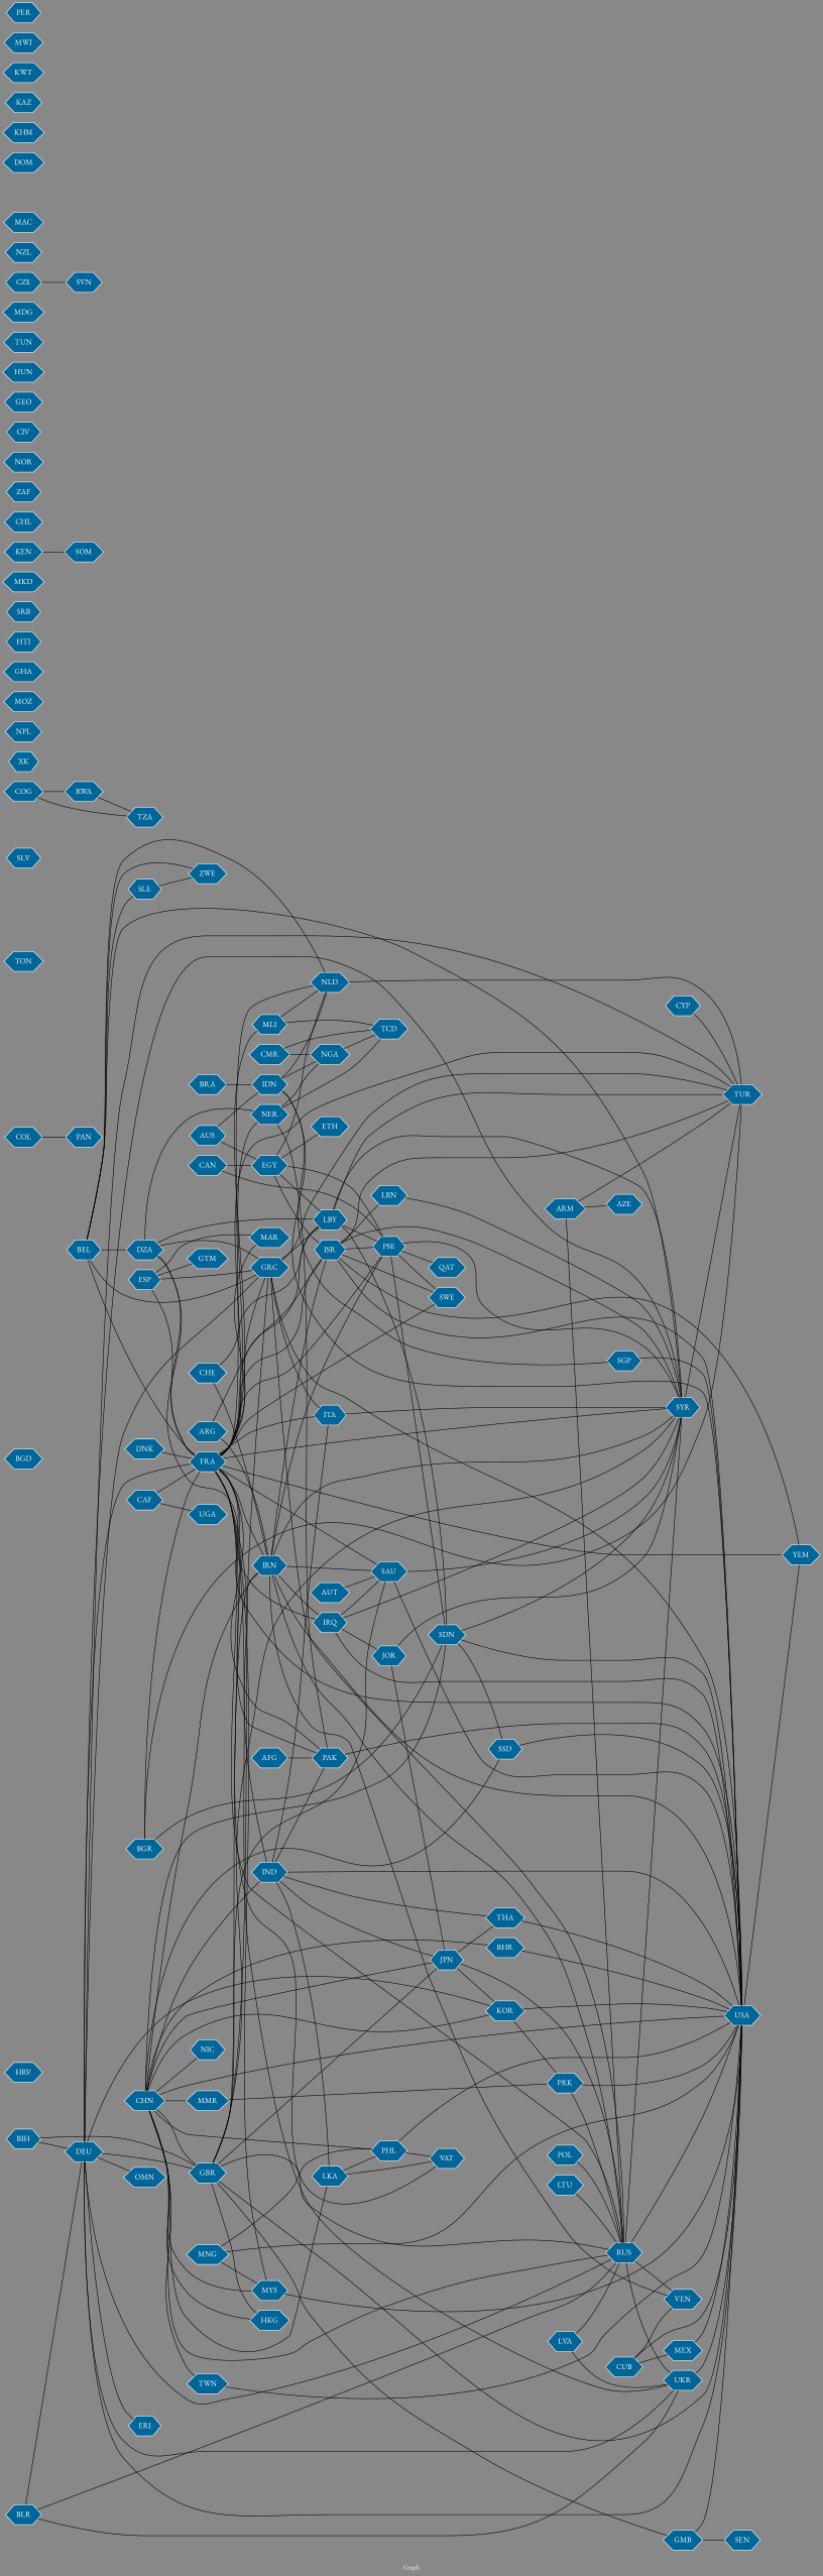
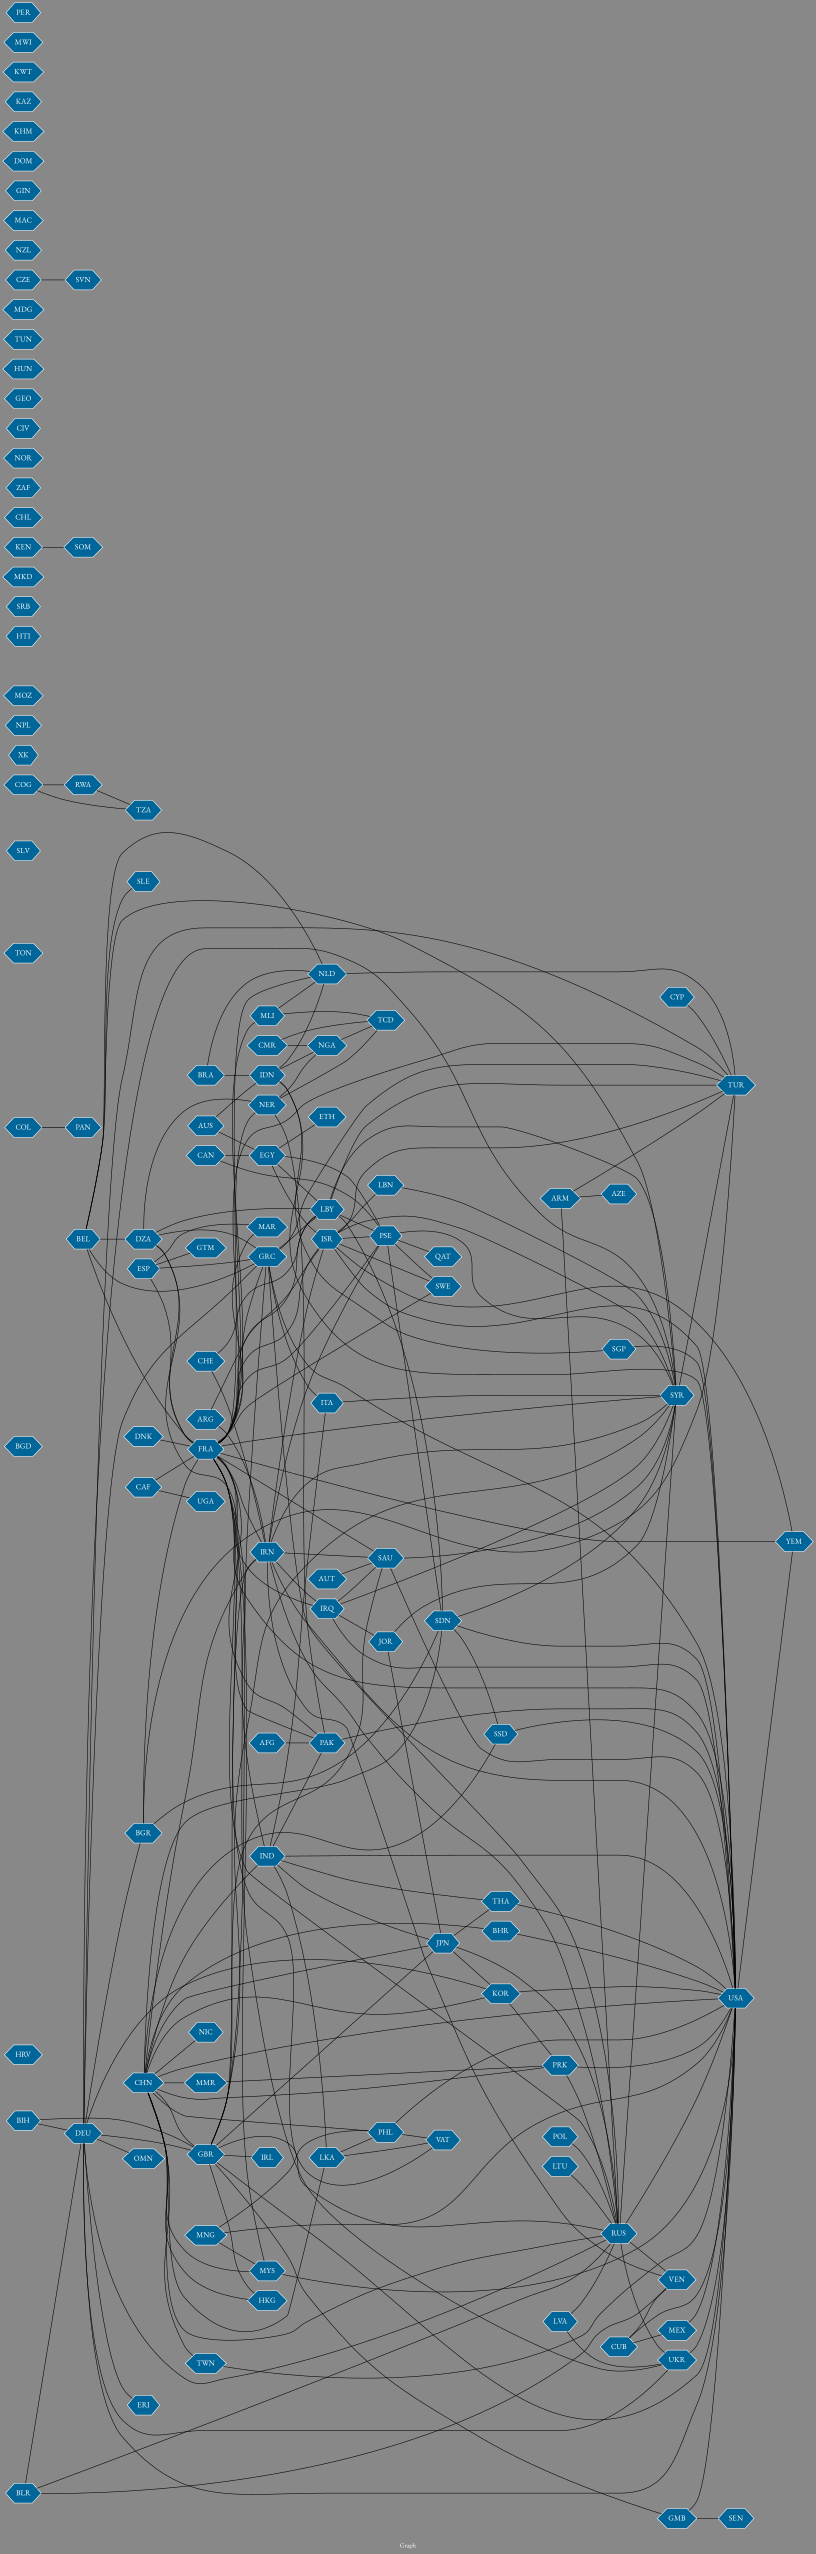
  graph {
    bgcolor="#888888"
    fontcolor=white
    fontname="EB Garamond"
    fontsize=12
    label="Graph"
    rankdir=LR
    node [color=white fillcolor="#006699" fontcolor=white fontname="EB Garamond" shape=hexagon style=filled]
    edge [arrowhead=open color=black fontcolor=white fontname="EB Garamond" fontsize=12 weight=1]
    n1 [label=QAT]
    n2 [label=PSE]
    n3 [label=SYR]
    n4 [label=SWE]
    n5 [label=SDN]
    n6 [label=USA]
    n7 [label=YEM]
    n8 [label=TUR]
    n9 [label=SSD]
    n10 [label=AUS]
    n11 [label=IDN]
    n12 [label=EGY]
    n13 [label=SGP]
    n14 [label=NGA]
    n15 [label=NLD]
    n16 [label=ISR]
    n17 [label=LBY]
    n18 [label=ETH]
    n19 [label=VAT]
    n20 [label=LKA]
    n21 [label=PHL]
    n22 [label=IND]
    n23 [label=ITA]
    n24 [label=JPN]
    n25 [label=PAK]
    n26 [label=THA]
    n27 [label=RUS]
    n28 [label=KOR]
    n29 [label=PRK]
    n30 [label=UKR]
    n31 [label=VEN]
    n32 [label=LBN]
    n33 [label=DEU]
    n34 [label=GRC]
    n35 [label=FRA]
    n36 [label=GBR]
    n37 [label=ERI]
    n38 [label=OMN]
    n39 [label=IRN]
    n40 [label=IRQ]
    n41 [label=SAU]
    n42 [label=MYS]
    n43 [label=NER]
    n44 [label=MLI]
    n45 [label=MAR]
    n46 [label=HKG]
    n47 [label=GMB]
+   n48 [label=IRL]
    n49 [label=BGR]
    n50 [label=TCD]
    n51 [label=HRV]
    n52 [label=JOR]
    n53 [label=CUB]
    n54 [label=MEX]
    n55 [label=BEL]
-   n56 [label=ZWE]
    n57 [label=DZA]
    n58 [label=SLE]
    n59 [label=CHN]
    n60 [label=TWN]
    n61 [label=MMR]
    n62 [label=NIC]
    n63 [label=BHR]
    n64 [label=POL]
    n65 [label=ARG]
    n66 [label=SEN]
    n67 [label=DNK]
    n68 [label=BGD]
    n69 [label=COL]
    n70 [label=PAN]
    n71 [label=BIH]
    n72 [label=AFG]
    n73 [label=TON]
    n74 [label=SLV]
    n75 [label=RWA]
    n76 [label=TZA]
    n77 [label=COG]
    n78 [label=ESP]
    n79 [label=GTM]
    n80 [label=XK]
    n81 [label=NPL]
    n82 [label=CAN]
    n83 [label=AZE]
    n84 [label=CHE]
    n85 [label=BLR]
    n86 [label=UGA]
    n87 [label=MOZ]
-   n88 [label=GHA]
    n89 [label=HTI]
    n90 [label=AUT]
    n91 [label=CAF]
    n92 [label=SRB]
    n93 [label=MKD]
    n94 [label=CMR]
    n95 [label=LVA]
    n96 [label=SOM]
    n97 [label=CHL]
    n98 [label=ARM]
    n99 [label=ZAF]
    n100 [label=BRA]
    n101 [label=KEN]
    n102 [label=NOR]
    n103 [label=MNG]
    n104 [label=CIV]
    n105 [label=GEO]
    n106 [label=HUN]
    n107 [label=TUN]
    n108 [label=LTU]
    n109 [label=MDG]
    n110 [label=SVN]
    n111 [label=CZE]
    n112 [label=NZL]
    n113 [label=MAC]
+   n114 [label=GIN]
    n115 [label=DOM]
    n116 [label=KHM]
    n117 [label=CYP]
    n118 [label=KAZ]
    n119 [label=KWT]
    n120 [label=MWI]
    n121 [label=PER]
    n2 -- n1 [weight=2]
    n2 -- n3 [weight=3]
    n2 -- n4
    n2 -- n5
    n3 -- n8 [weight=10]
    n5 -- n3
    n5 -- n6
    n5 -- n9 [weight=6]
    n6 -- n7
    n9 -- n6
    n10 -- n11 [weight=2]
    n10 -- n12
    n11 -- n6
    n11 -- n13
    n11 -- n14
    n11 -- n15 [weight=2]
    n12 -- n2 [weight=5]
    n12 -- n16
    n12 -- n17
    n12 -- n18 [weight=5]
    n13 -- n6
    n14 -- n50
    n15 -- n8 [weight=3]
    n16 -- n2 [weight=18]
    n16 -- n3 [weight=8]
    n16 -- n4
    n16 -- n6 [weight=2]
    n16 -- n7
    n16 -- n8 [weight=7]
    n16 -- n32 [weight=16]
    n17 -- n2
    n17 -- n3
    n17 -- n5
    n17 -- n8 [weight=3]
    n20 -- n19 [weight=19]
    n20 -- n21
    n21 -- n6 [weight=3]
    n21 -- n19 [weight=22]
    n22 -- n6 [weight=5]
    n22 -- n20 [weight=2]
    n22 -- n23
    n22 -- n24 [weight=2]
    n22 -- n25 [weight=6]
    n22 -- n26
    n23 -- n3
    n24 -- n26
    n24 -- n27
    n24 -- n28
    n25 -- n6
    n26 -- n6
    n27 -- n3 [weight=9]
    n27 -- n6 [weight=4]
    n27 -- n30 [weight=36]
    n27 -- n31 [weight=3]
    n28 -- n6 [weight=4]
    n28 -- n29 [weight=6]
    n29 -- n6 [weight=7]
    n29 -- n27
    n30 -- n6
    n32 -- n3 [weight=7]
    n33 -- n3 [weight=6]
    n33 -- n6
    n33 -- n8 [weight=2]
    n33 -- n27 [weight=7]
    n33 -- n28
    n33 -- n30 [weight=13]
    n33 -- n34 [weight=4]
-   n33 -- n35 [weight=8]
+   n33 -- n49 [weight=8]
    n33 -- n36 [weight=3]
    n33 -- n37
    n33 -- n38
    n34 -- n6
    n34 -- n8
    n34 -- n17 [weight=4]
    n34 -- n23
    n34 -- n27 [weight=4]
    n35 -- n2 [weight=3]
    n35 -- n3 [weight=9]
    n35 -- n4
    n35 -- n6 [weight=12]
    n35 -- n7 [weight=13]
    n35 -- n8 [weight=12]
    n35 -- n15 [weight=2]
    n35 -- n16 [weight=11]
    n35 -- n17
    n35 -- n19
    n35 -- n22 [weight=2]
-   n35 -- n23 [weight=2]
    n35 -- n25 [weight=4]
    n35 -- n27 [weight=2]
    n35 -- n30 [weight=4]
    n35 -- n34 [weight=4]
    n35 -- n39 [weight=4]
    n35 -- n40 [weight=2]
    n35 -- n41
    n35 -- n42 [weight=2]
    n35 -- n43 [weight=2]
    n35 -- n44
    n35 -- n45 [weight=4]
    n36 -- n3
    n36 -- n6 [weight=8]
    n36 -- n24
    n36 -- n27 [weight=4]
    n36 -- n34
    n36 -- n39
    n36 -- n41
    n36 -- n46 [weight=2]
    n36 -- n47
+   n36 -- n48 [weight=2]
    n39 -- n2
    n39 -- n3
    n39 -- n6 [weight=4]
    n39 -- n16 [weight=5]
    n39 -- n27 [weight=3]
    n39 -- n31
    n39 -- n40
    n39 -- n41 [weight=2]
    n40 -- n3 [weight=10]
    n40 -- n6
    n40 -- n41 [weight=6]
    n40 -- n52
    n41 -- n3
    n41 -- n6
    n42 -- n6
    n43 -- n14
    n43 -- n25
    n43 -- n50
    n44 -- n15 [weight=2]
    n44 -- n50
    n47 -- n6 [weight=2]
    n47 -- n66
    n49 -- n5
    n49 -- n8
    n49 -- n35 [weight=6]
    n52 -- n3
    n52 -- n24 [weight=9]
    n53 -- n6 [weight=7]
    n53 -- n31
    n53 -- n54
    n54 -- n6 [weight=3]
    n55 -- n3 [weight=3]
    n55 -- n15 [weight=2]
    n55 -- n34 [weight=6]
    n55 -- n35 [weight=2]
-   n55 -- n56
    n55 -- n57 [weight=2]
    n55 -- n58
    n57 -- n17
    n57 -- n25
    n57 -- n34 [weight=2]
    n57 -- n35 [weight=4]
    n57 -- n43
-   n58 -- n56
    n59 -- n5
    n59 -- n6 [weight=3]
    n59 -- n9
    n59 -- n20 [weight=2]
    n59 -- n21
    n59 -- n22 [weight=2]
    n59 -- n24 [weight=9]
    n59 -- n27
    n59 -- n28
+   n59 -- n29 [weight=4]
    n59 -- n36 [weight=2]
    n59 -- n39
    n59 -- n42
    n59 -- n46 [weight=4]
    n59 -- n60 [weight=6]
    n59 -- n61 [weight=5]
    n59 -- n62
    n59 -- n63
    n60 -- n6 [weight=2]
    n61 -- n29
    n63 -- n6
    n64 -- n27
    n65 -- n16
    n65 -- n39 [weight=7]
    n67 -- n35
    n69 -- n70
    n71 -- n33
    n71 -- n36
    n72 -- n25 [weight=4]
    n75 -- n76
    n77 -- n75 [weight=7]
    n77 -- n76 [weight=2]
    n78 -- n34 [weight=4]
    n78 -- n35 [weight=5]
    n78 -- n45
    n78 -- n79
    n82 -- n2
    n82 -- n12 [weight=2]
    n84 -- n17 [weight=6]
    n84 -- n39 [weight=2]
    n85 -- n27 [weight=3]
-   n85 -- n30 [weight=6]
+   n85 -- n31 [weight=6]
    n85 -- n33
    n90 -- n41
    n91 -- n35 [weight=2]
    n91 -- n86
    n94 -- n14
    n94 -- n50 [weight=2]
    n95 -- n27 [weight=4]
    n95 -- n30 [weight=3]
    n98 -- n8
    n98 -- n27 [weight=2]
    n98 -- n83
    n100 -- n11 [weight=3]
-   n12 -- n15 [weight=2]
+   n100 -- n15 [weight=2]
    n101 -- n96
    n103 -- n6
    n103 -- n21
    n103 -- n42 [weight=2]
    n108 -- n27
    n111 -- n110
    n117 -- n8
  }
